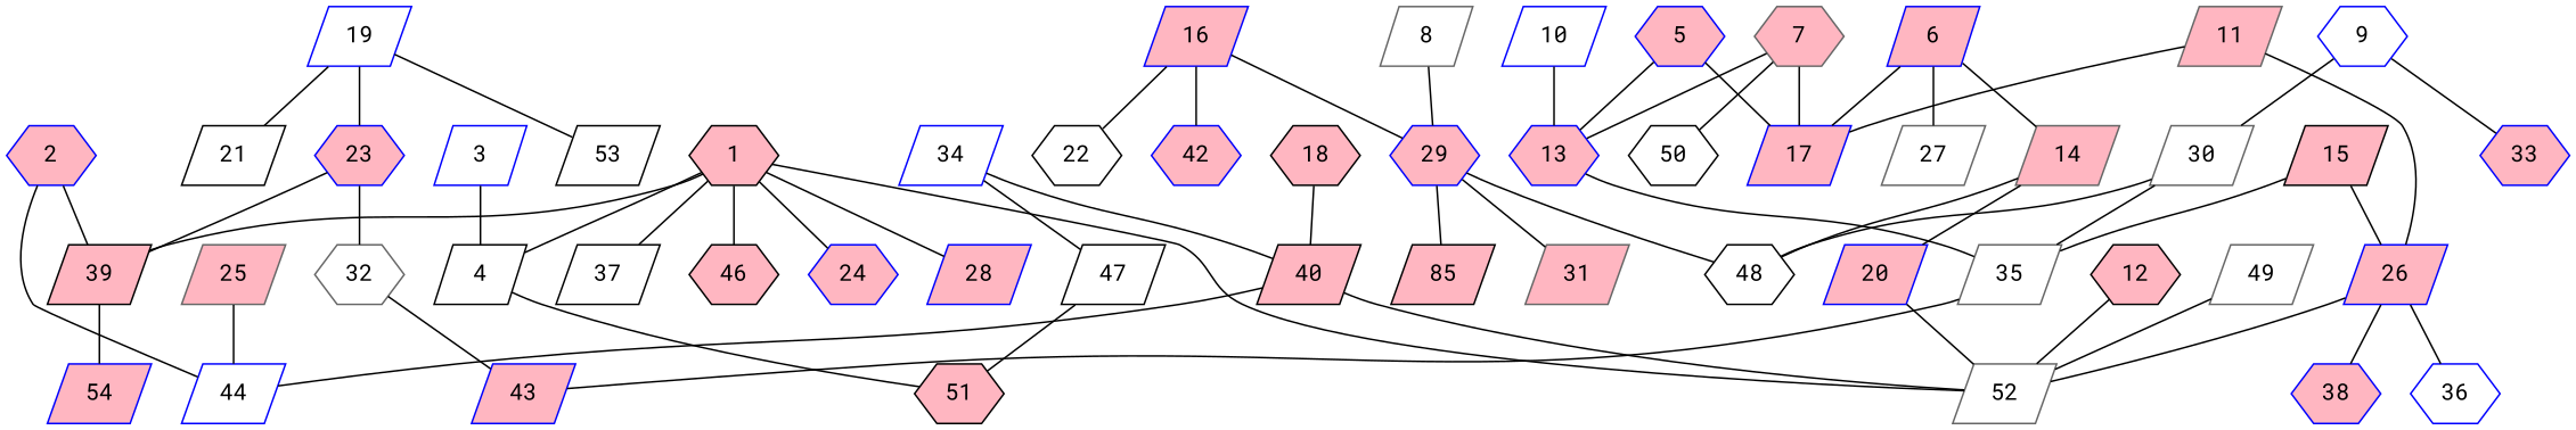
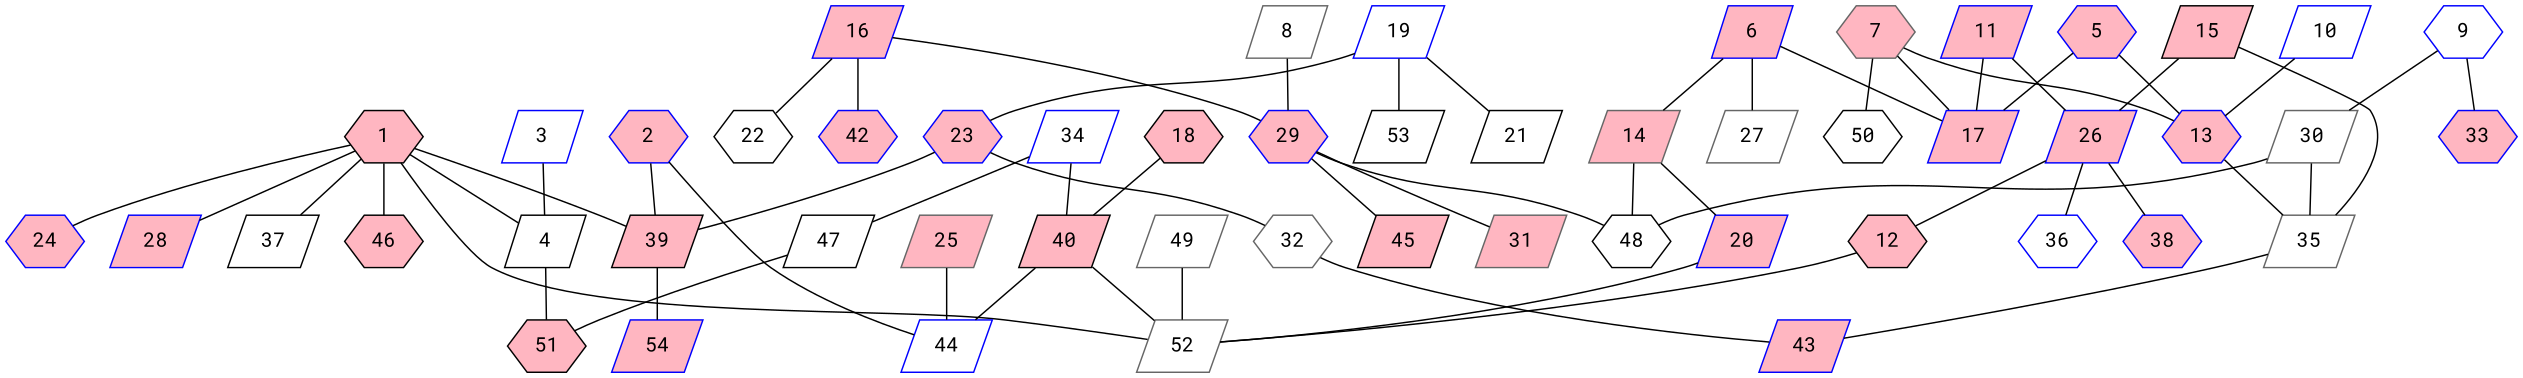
  graph {
    fontname="Roboto Mono"
    node [color=blue fillcolor=lightpink fontname="Roboto Mono" shape=parallelogram style=filled]
    edge [fontname="Roboto Mono" weight=1.0]
    1 [color=black shape=hexagon]
    4 [color=black fillcolor=white]
    24 [shape=hexagon]
    28
    37 [color=black fillcolor=white]
    39 [color=black]
    46 [color=black shape=hexagon]
    52 [color=gray40 fillcolor=white]
    51 [color=black shape=hexagon]
    54
    2 [shape=hexagon]
    44 [fillcolor=white]
    3 [fillcolor=white]
    5 [shape=hexagon]
    13 [shape=hexagon]
    17
    35 [color=gray40 fillcolor=white]
    6
    14 [color=gray40]
    27 [color=gray40 fillcolor=white]
    20
    48 [color=black fillcolor=white shape=hexagon]
    7 [color=gray40 shape=hexagon]
    50 [color=black fillcolor=white shape=hexagon]
    8 [color=gray40 fillcolor=white]
    29 [shape=hexagon]
    31 [color=gray40]
-   45 [color=black label=85]
+   45 [color=black]
    9 [fillcolor=white shape=hexagon]
    30 [color=gray40 fillcolor=white]
    33 [shape=hexagon]
    10 [fillcolor=white]
-   11 [color=gray40]
+   11
    26
    36 [fillcolor=white shape=hexagon]
    38 [shape=hexagon]
    12 [color=black shape=hexagon]
    43
    15 [color=black]
    16
    22 [color=black fillcolor=white shape=hexagon]
    42 [shape=hexagon]
    18 [color=black shape=hexagon]
    40 [color=black]
    19 [fillcolor=white]
    21 [color=black fillcolor=white]
    23 [shape=hexagon]
    53 [color=black fillcolor=white]
    32 [color=gray40 fillcolor=white shape=hexagon]
    25 [color=gray40]
    34 [fillcolor=white]
    47 [color=black fillcolor=white]
    49 [color=gray40 fillcolor=white]
    1 -- 4
    1 -- 24
    1 -- 28
    1 -- 37
    1 -- 39
    1 -- 46
    1 -- 52
    4 -- 51
    39 -- 54
    2 -- 39
    2 -- 44
    3 -- 4
    5 -- 13
    5 -- 17
    13 -- 35
    35 -- 43
    6 -- 17
    6 -- 14
    6 -- 27
    14 -- 20
    14 -- 48
    20 -- 52
    7 -- 13
    7 -- 17
    7 -- 50
    8 -- 29
    29 -- 48
    29 -- 31
    29 -- 45
    9 -- 30
    9 -- 33
    30 -- 35
    30 -- 48
    10 -- 13
    11 -- 17
    11 -- 26
-   26 -- 52
+   26 -- 12
    26 -- 36
    26 -- 38
    12 -- 52
    15 -- 35
    15 -- 26
    16 -- 29
    16 -- 22
    16 -- 42
    18 -- 40
    40 -- 52
    40 -- 44
    19 -- 21
    19 -- 23
    19 -- 53
    23 -- 39
    23 -- 32
    32 -- 43
    25 -- 44
    34 -- 40
    34 -- 47
    47 -- 51
    49 -- 52
  }
